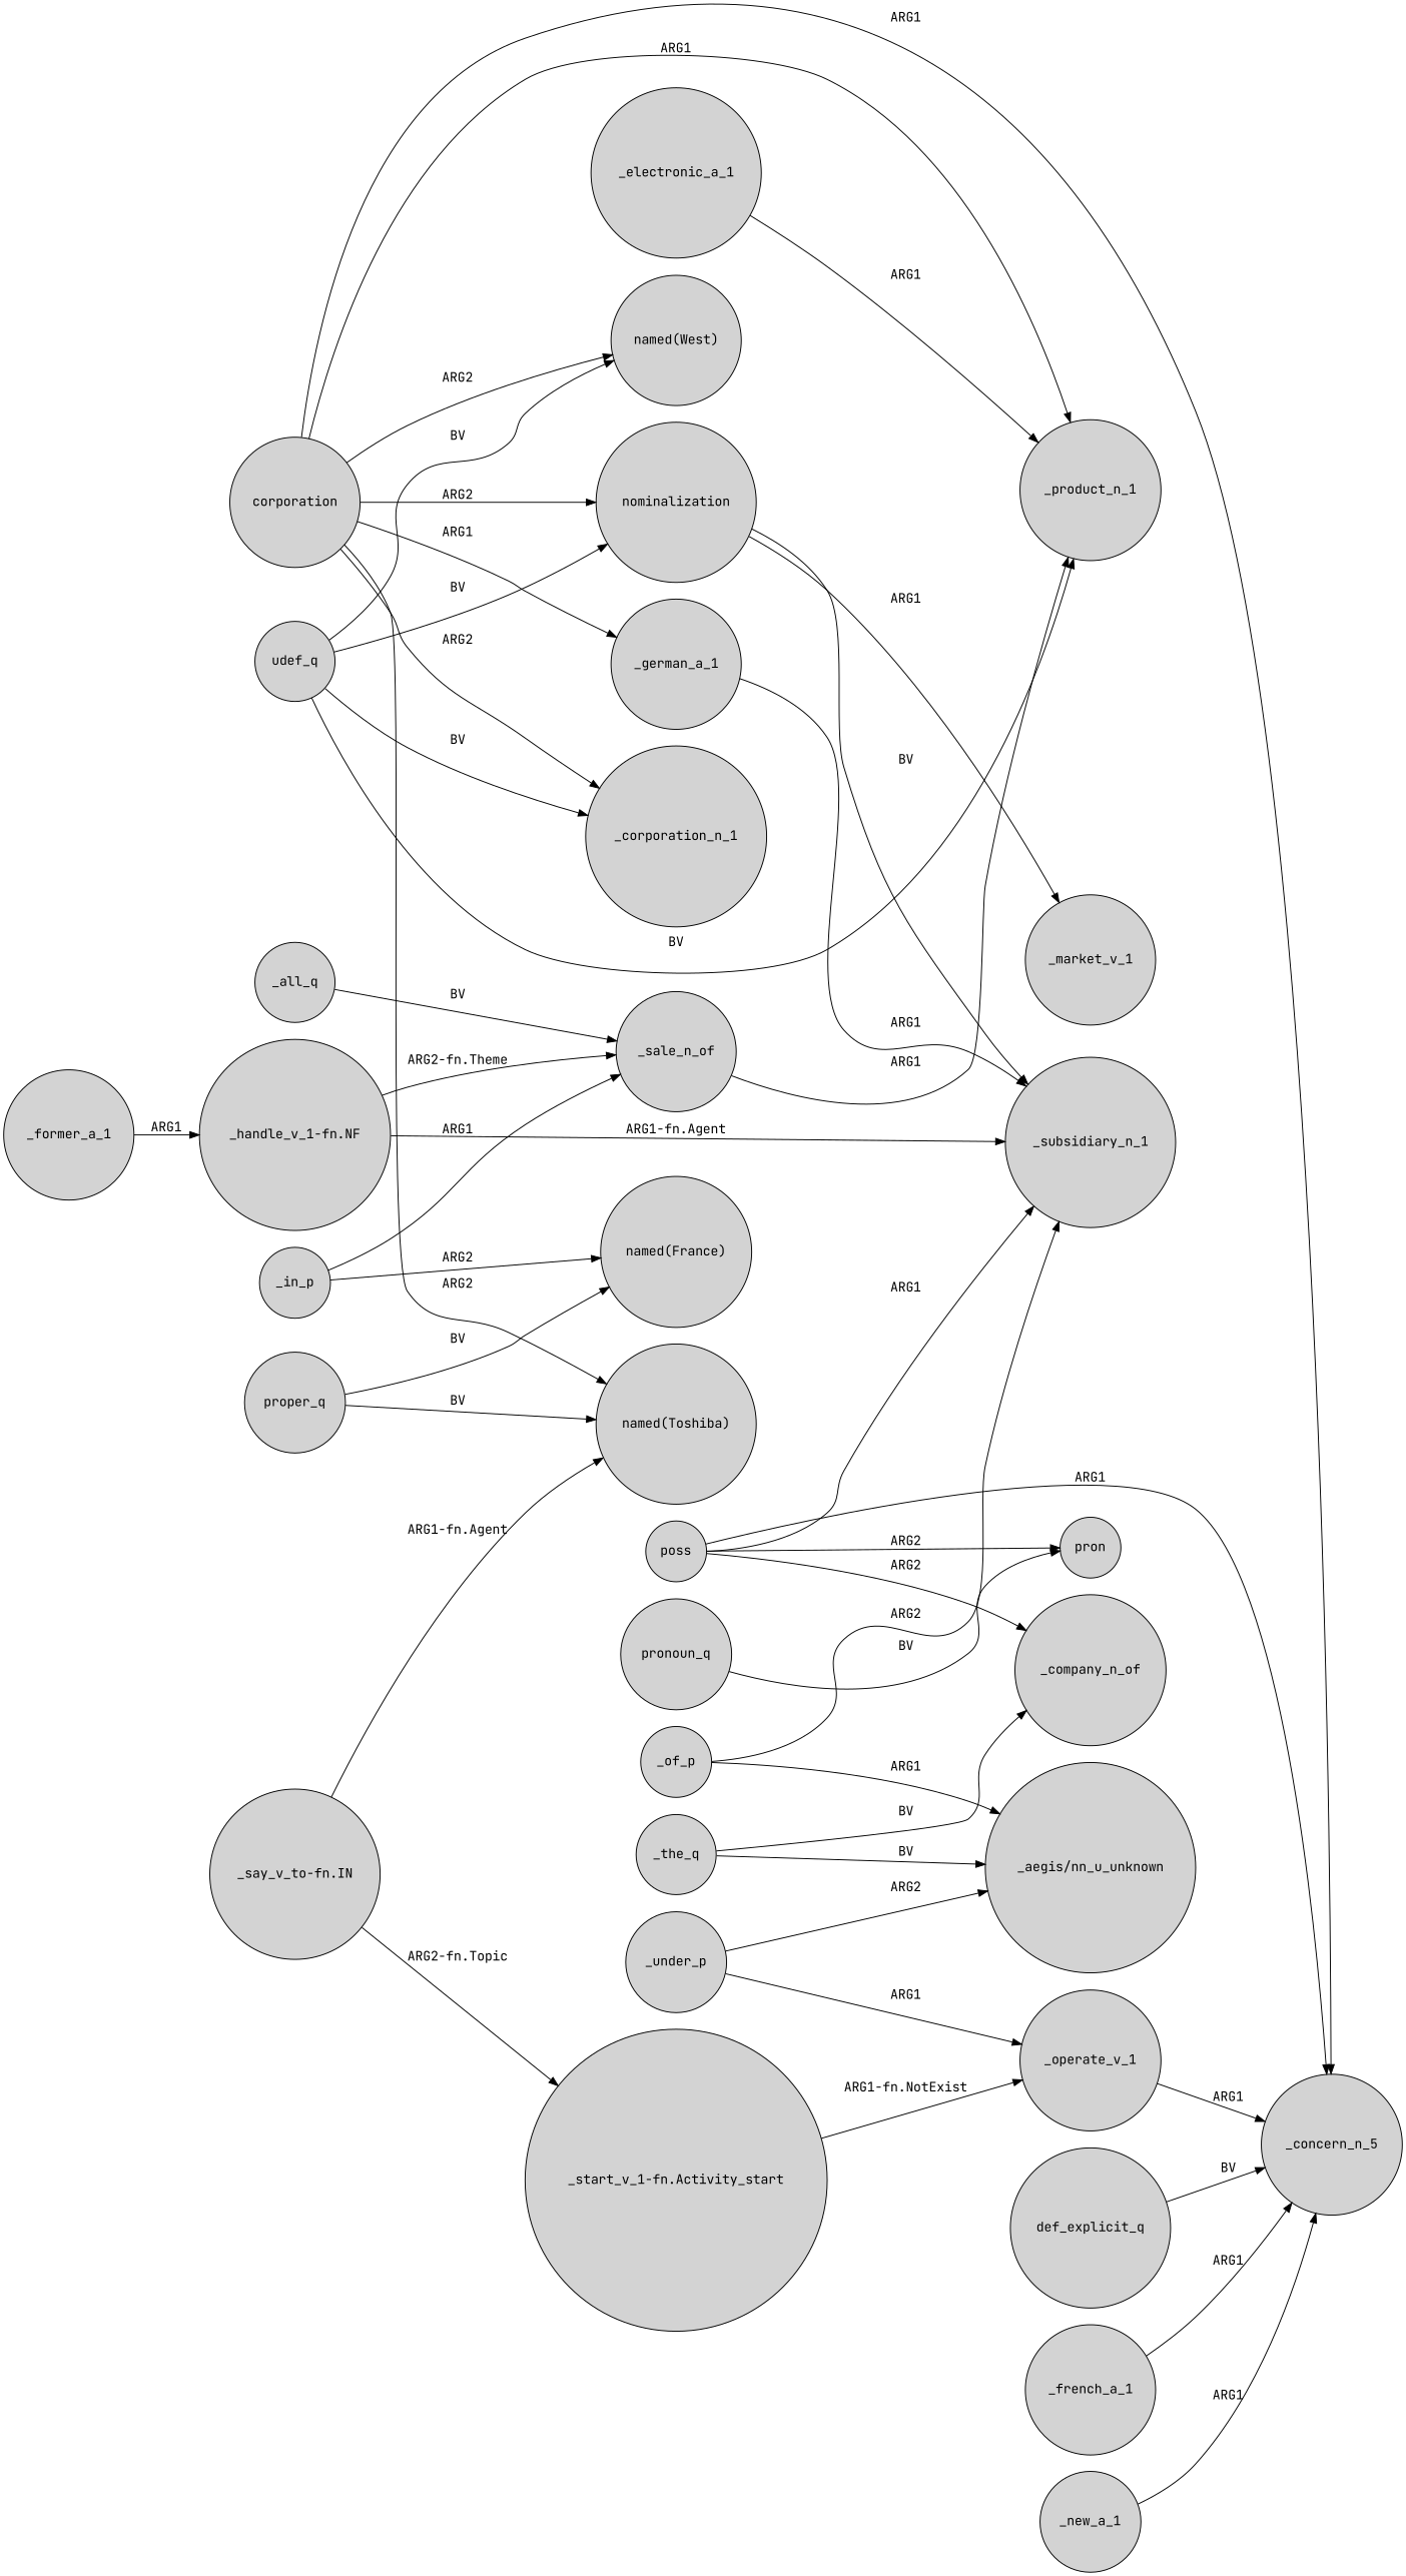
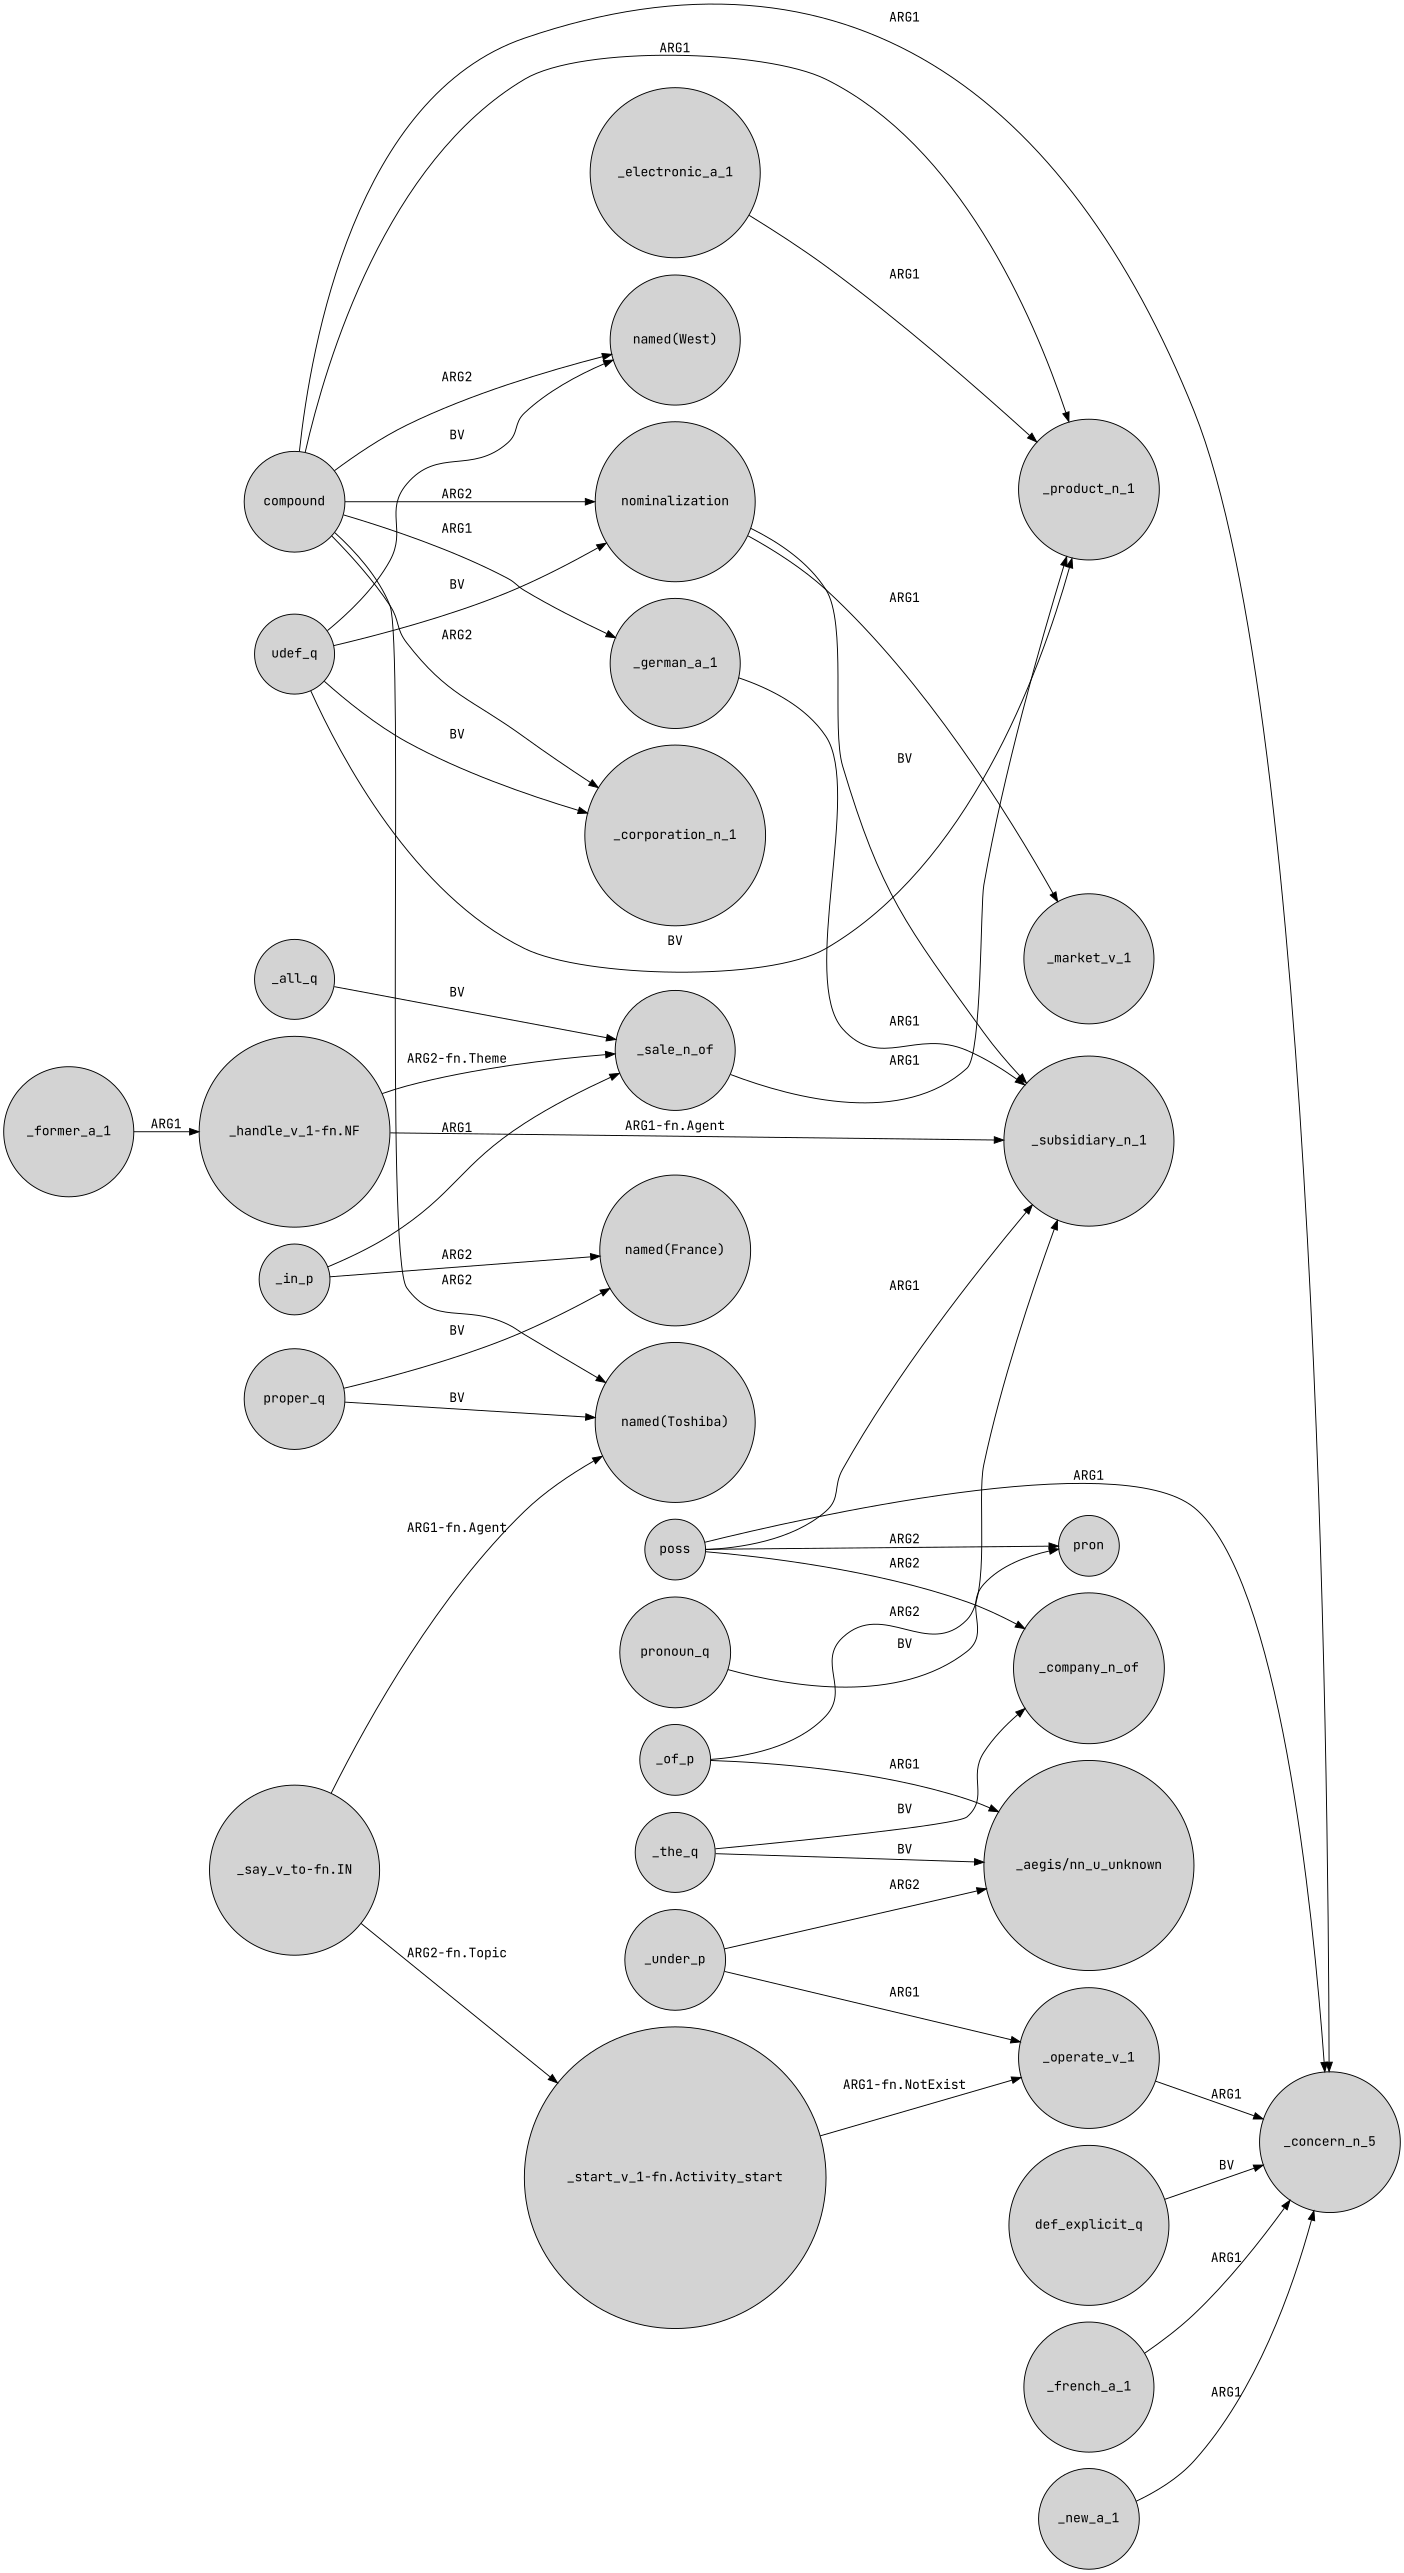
  digraph {
    fontname="JetBrains Mono"
    rankdir=LR
    node [fontname="JetBrains Mono" shape=circle style=filled]
    edge [fontname="JetBrains Mono"]
-   compound [label=corporation]
+   compound
    _product_n_1
    "named(West)"
    n4 [label=_concern_n_5]
    "named(Toshiba)"
    nominalization
    _corporation_n_1
    _german_a_1
    _subsidiary_n_1
    _market_v_1
    "_say_v_to-fn.IN"
    "_start_v_1-fn.Activity_start"
    _operate_v_1
    def_explicit_q
    poss
    pron
    _company_n_of
    _french_a_1
    _new_a_1
    "_handle_v_1-fn.NF"
    _sale_n_of
    _under_p
    "_aegis/nn_u_unknown"
    proper_q
    "named(France)"
    _former_a_1
    _the_q
    _all_q
    _electronic_a_1
    pronoun_q
    udef_q
    _in_p
    _of_p
    compound -> _product_n_1 [label=ARG1]
    compound -> "named(West)" [label=ARG2]
    compound -> n4 [label=ARG1]
    compound -> "named(Toshiba)" [label=ARG2]
    compound -> nominalization [label=ARG2]
    compound -> _corporation_n_1 [label=ARG2]
    compound -> _german_a_1 [label=ARG1]
    nominalization -> _subsidiary_n_1 [label=BV]
    nominalization -> _market_v_1 [label=ARG1]
    _german_a_1 -> _subsidiary_n_1 [label=ARG1]
    "_say_v_to-fn.IN" -> "named(Toshiba)" [label="ARG1-fn.Agent"]
    "_say_v_to-fn.IN" -> "_start_v_1-fn.Activity_start" [label="ARG2-fn.Topic"]
    "_start_v_1-fn.Activity_start" -> _operate_v_1 [label="ARG1-fn.NotExist"]
    _operate_v_1 -> n4 [label=ARG1]
    def_explicit_q -> n4 [label=BV]
    poss -> n4 [label=ARG1]
    poss -> _subsidiary_n_1 [label=ARG1]
    poss -> pron [label=ARG2]
    poss -> _company_n_of [label=ARG2]
    _french_a_1 -> n4 [label=ARG1]
    _new_a_1 -> n4 [label=ARG1]
    "_handle_v_1-fn.NF" -> _subsidiary_n_1 [label="ARG1-fn.Agent"]
    "_handle_v_1-fn.NF" -> _sale_n_of [label="ARG2-fn.Theme"]
    _sale_n_of -> _product_n_1 [label=ARG1]
    _under_p -> _operate_v_1 [label=ARG1]
    _under_p -> "_aegis/nn_u_unknown" [label=ARG2]
    proper_q -> "named(Toshiba)" [label=BV]
    proper_q -> "named(France)" [label=BV]
    _former_a_1 -> "_handle_v_1-fn.NF" [label=ARG1]
    _the_q -> _company_n_of [label=BV]
    _the_q -> "_aegis/nn_u_unknown" [label=BV]
    _all_q -> _sale_n_of [label=BV]
    _electronic_a_1 -> _product_n_1 [label=ARG1]
    pronoun_q -> pron [label=BV]
    udef_q -> _product_n_1 [label=BV]
    udef_q -> "named(West)" [label=BV]
    udef_q -> nominalization [label=BV]
    udef_q -> _corporation_n_1 [label=BV]
    _in_p -> _sale_n_of [label=ARG1]
    _in_p -> "named(France)" [label=ARG2]
    _of_p -> _subsidiary_n_1 [label=ARG2]
    _of_p -> "_aegis/nn_u_unknown" [label=ARG1]
  }
